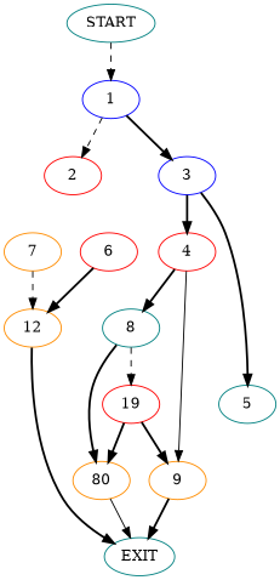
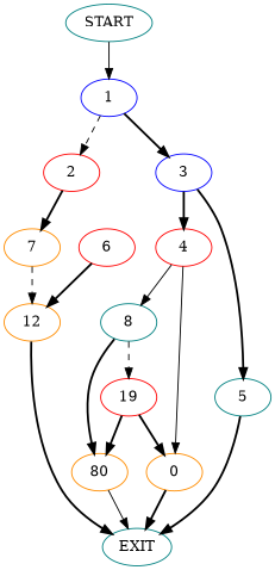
  digraph {
    node [color=teal]
    edge [style=bold]
    n1 [label=START]
    1 [color=blue]
    2 [color=red]
    3 [color=blue]
    n5 [label=EXIT]
    7 [color=darkorange]
    4 [color=red]
    5
    6 [color=red]
    12 [color=darkorange]
    8
-   9 [color=darkorange]
+   9 [color=darkorange label=0]
    n13 [color=darkorange label=80]
    n14 [color=red label=19]
-   n1 -> 1 [style=dashed]
+   n1 -> 1 [style=solid]
    1 -> 2 [style=dashed]
    1 -> 3
+   2 -> 7
    3 -> 4
    3 -> 5
    7 -> 12 [style=dashed]
-   4 -> 8
+   4 -> 8 [style=solid]
    4 -> 9 [style=solid]
+   5 -> n5
    6 -> 12
    12 -> n5
    8 -> n13
    8 -> n14 [style=dashed]
    9 -> n5
    n13 -> n5 [style=solid]
    n14 -> 9
    n14 -> n13
  }
